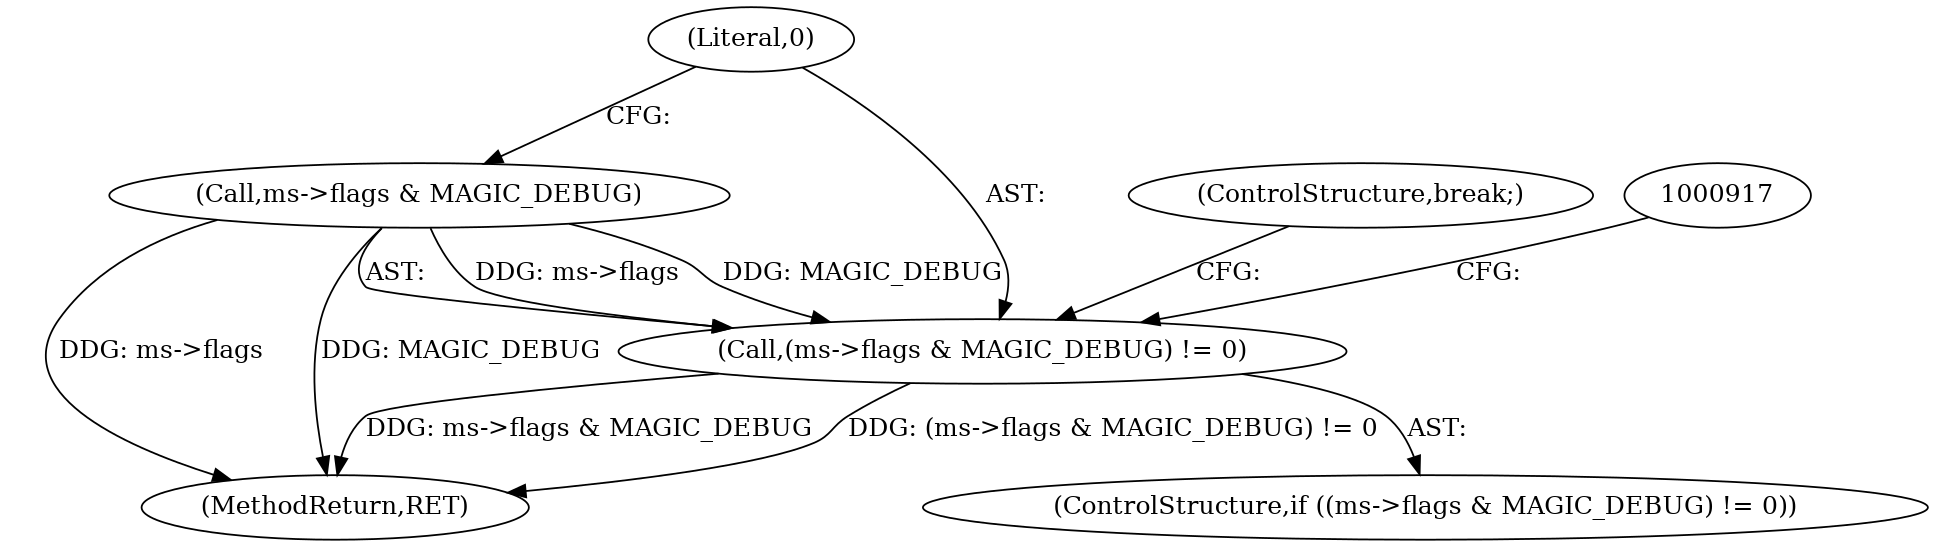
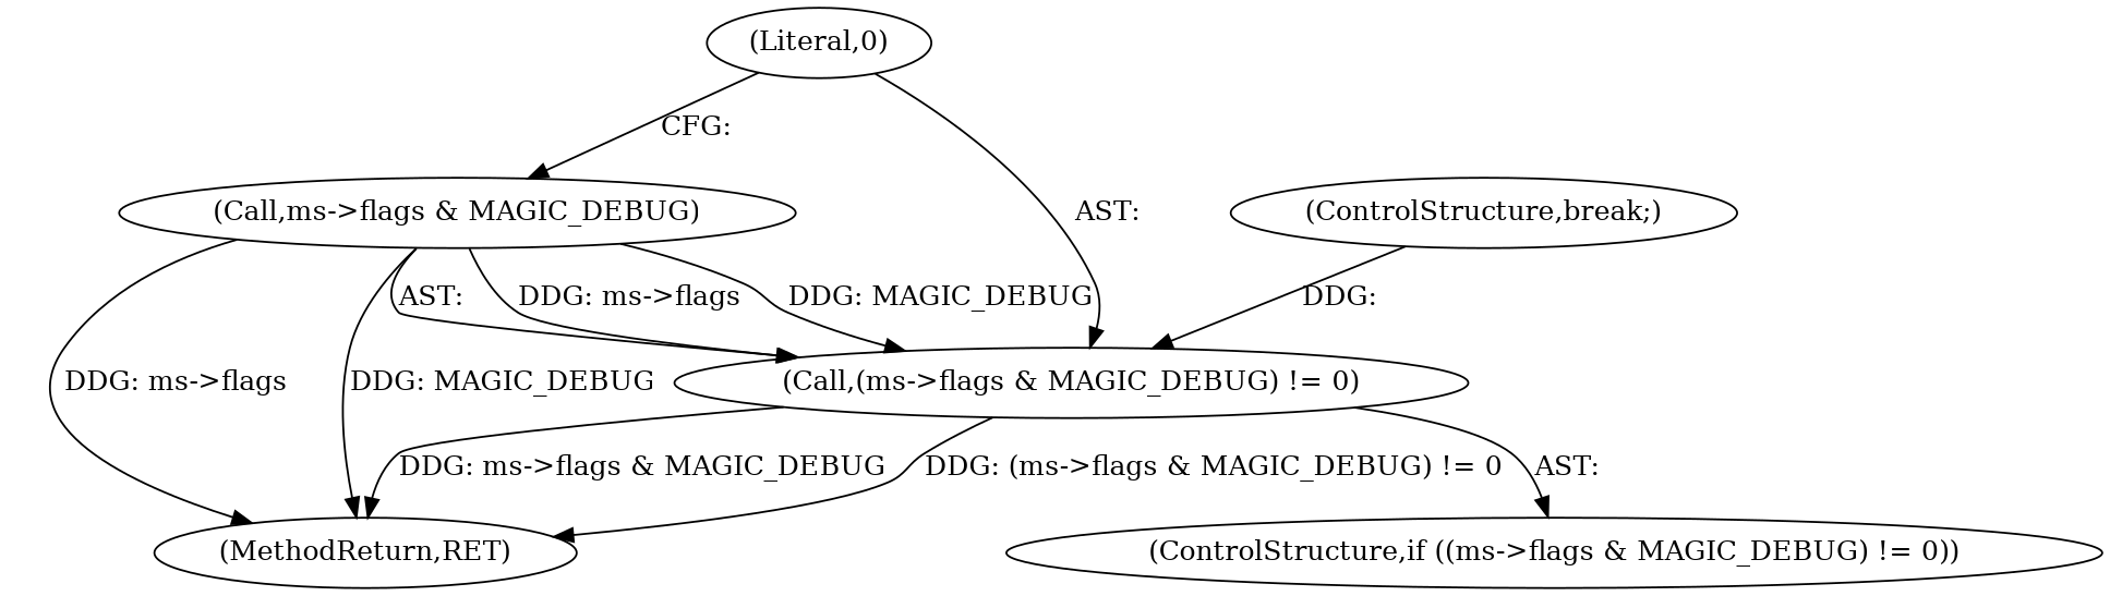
  digraph {
    n1 [label="(Call,ms->flags & MAGIC_DEBUG)"]
    n2 [label="(Call,(ms->flags & MAGIC_DEBUG) != 0)"]
    n3 [label="(MethodReturn,RET)"]
    n4 [label="(ControlStructure,if ((ms->flags & MAGIC_DEBUG) != 0))"]
    n5 [label="(Literal,0)"]
    n6 [label="(ControlStructure,break;)"]
-   1000917
    n1 -> n2 [label="AST: "]
    n1 -> n2 [label="DDG: ms->flags"]
    n1 -> n2 [label="DDG: MAGIC_DEBUG"]
    n1 -> n3 [label="DDG: ms->flags"]
    n1 -> n3 [label="DDG: MAGIC_DEBUG"]
    n2 -> n3 [label="DDG: ms->flags & MAGIC_DEBUG"]
    n2 -> n3 [label="DDG: (ms->flags & MAGIC_DEBUG) != 0"]
    n2 -> n4 [label="AST: "]
    n5 -> n1 [label="CFG: "]
    n5 -> n2 [label="AST: "]
-   n6 -> n2 [label="CFG: "]
-   1000917 -> n2 [label="CFG: "]
+   n6 -> n2 [label="DDG: "]
  }
